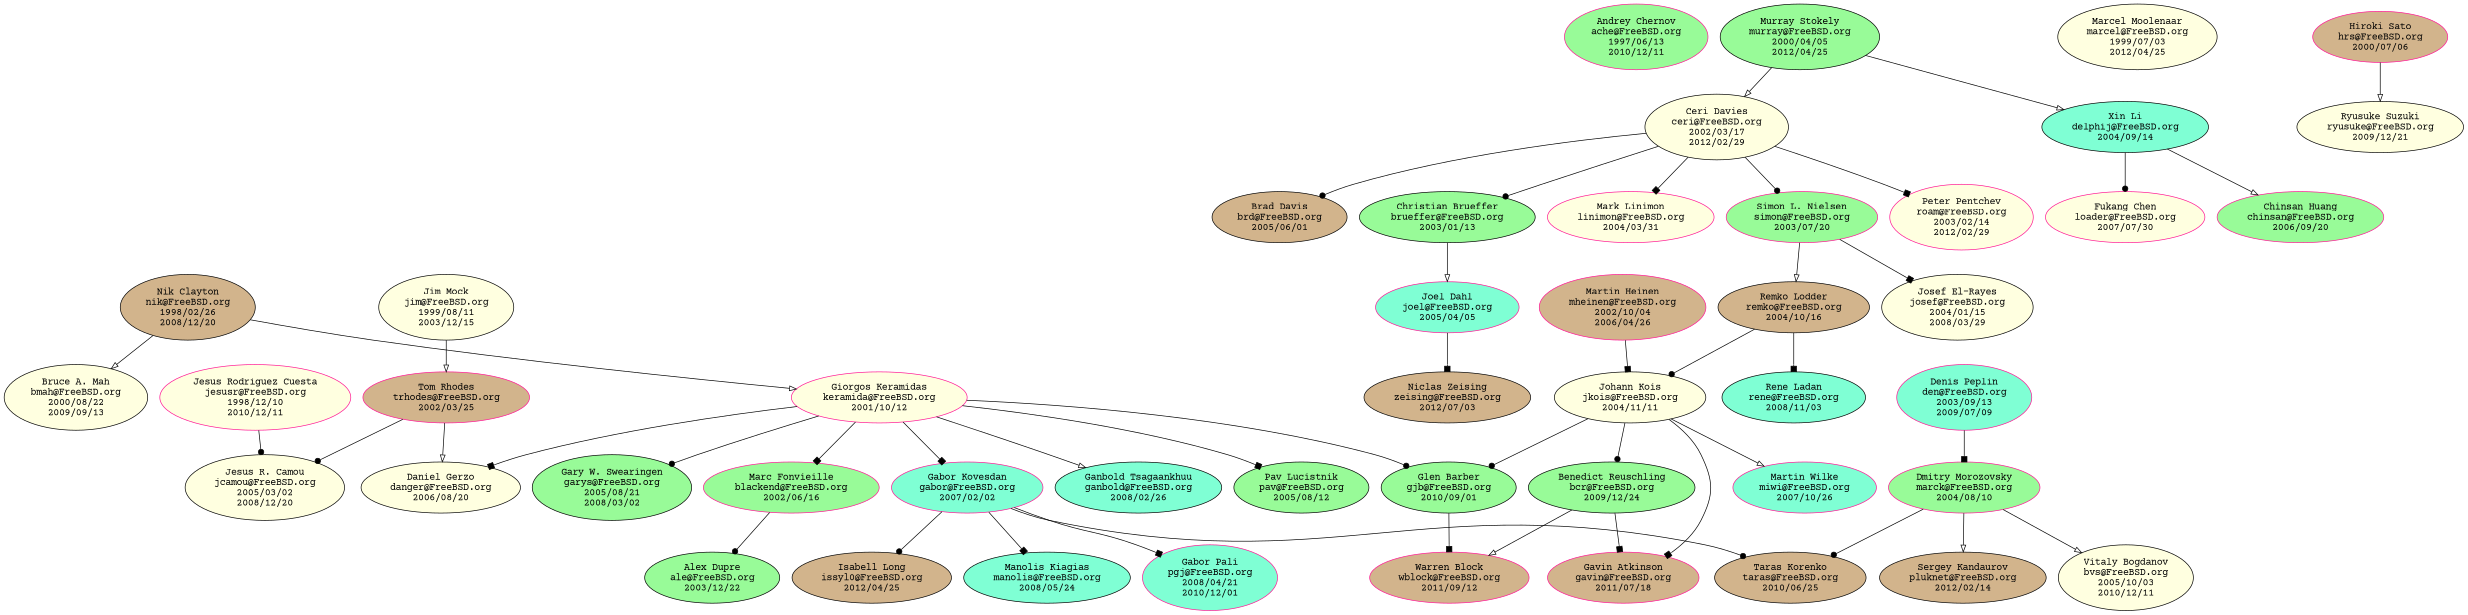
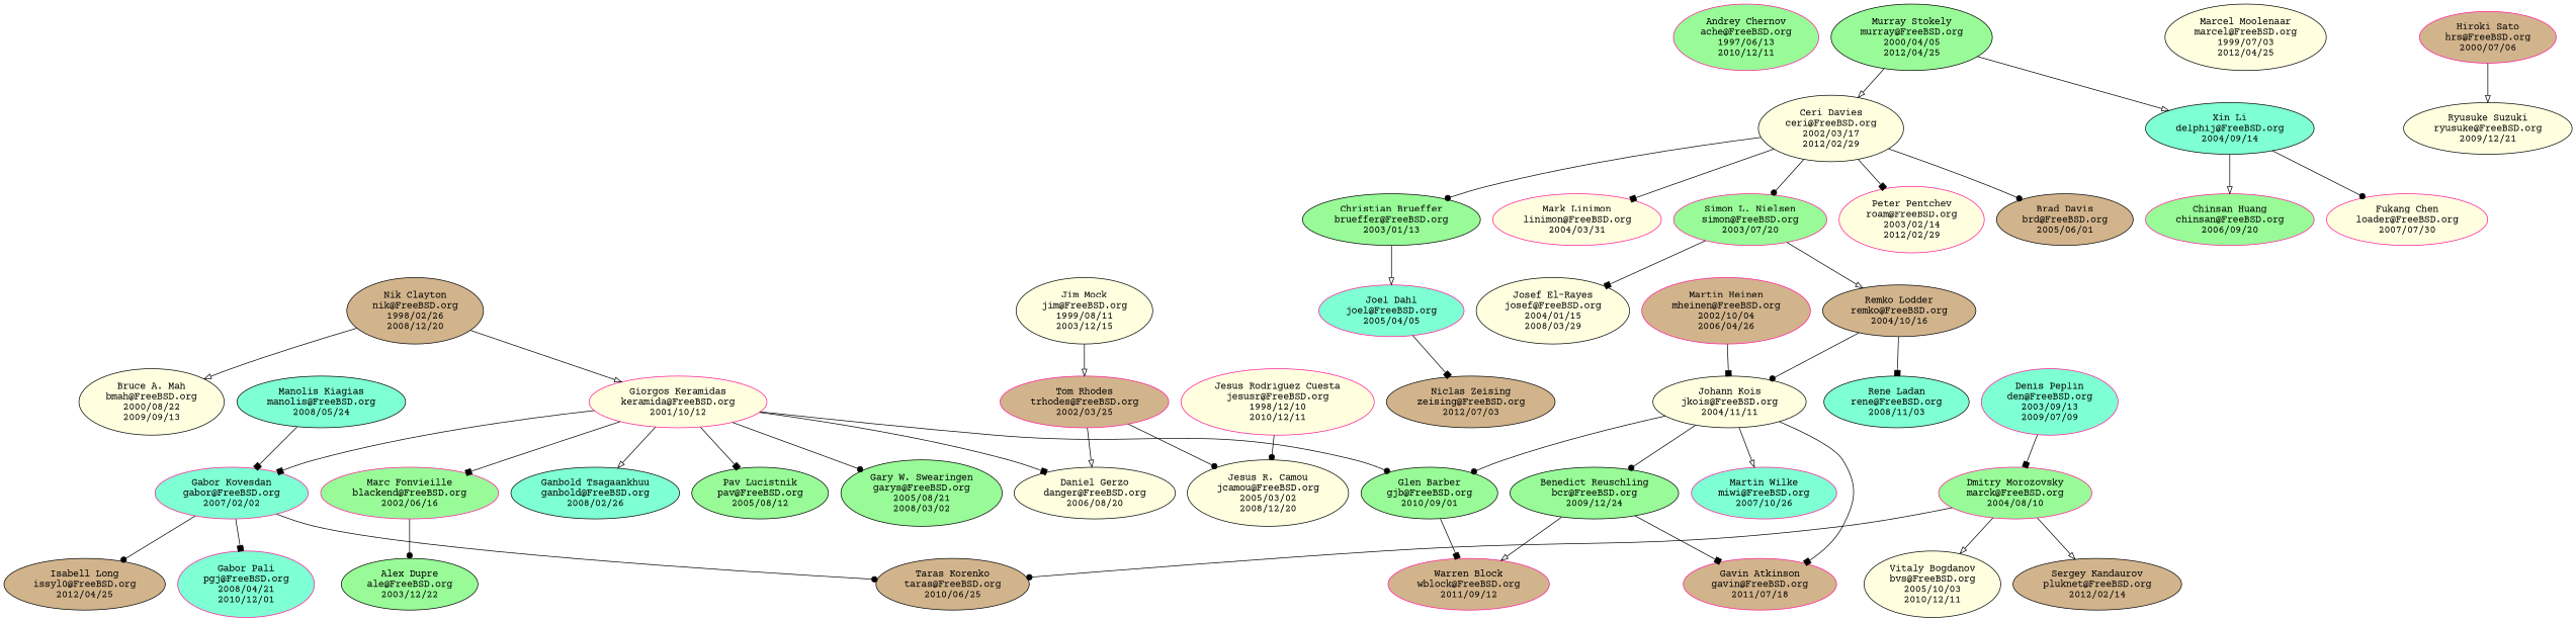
  digraph {
    fontname="Courier Prime"
    node [bgcolor=black color=black fillcolor=lightyellow fontname="Courier Prime" style=filled]
    edge [arrowhead=box fontname="Courier Prime"]
    n1 [color=deeppink fillcolor=palegreen label="Andrey Chernov\nache@FreeBSD.org\n1997/06/13\n2010/12/11"]
    n2 [label="Bruce A. Mah\nbmah@FreeBSD.org\n2000/08/22\n2009/09/13"]
    n3 [label="Vitaly Bogdanov\nbvs@FreeBSD.org\n2005/10/03\n2010/12/11"]
    n4 [label="Ceri Davies\nceri@FreeBSD.org\n2002/03/17\n2012/02/29"]
    n5 [color=deeppink label="Peter Pentchev\nroam@FreeBSD.org\n2003/02/14\n2012/02/29"]
    n6 [fillcolor=tan label="Brad Davis\nbrd@FreeBSD.org\n2005/06/01"]
    n7 [fillcolor=palegreen label="Christian Brueffer\nbrueffer@FreeBSD.org\n2003/01/13"]
    n8 [color=deeppink label="Mark Linimon\nlinimon@FreeBSD.org\n2004/03/31"]
    n9 [color=deeppink fillcolor=palegreen label="Simon L. Nielsen\nsimon@FreeBSD.org\n2003/07/20"]
    n10 [color=deeppink fillcolor=aquamarine label="Joel Dahl\njoel@FreeBSD.org\n2005/04/05"]
    n11 [label="Josef El-Rayes\njosef@FreeBSD.org\n2004/01/15\n2008/03/29"]
    n12 [fillcolor=tan label="Remko Lodder\nremko@FreeBSD.org\n2004/10/16"]
    n13 [color=deeppink fillcolor=aquamarine label="Denis Peplin\nden@FreeBSD.org\n2003/09/13\n2009/07/09"]
    n14 [color=deeppink fillcolor=palegreen label="Dmitry Morozovsky\nmarck@FreeBSD.org\n2004/08/10"]
    n15 [fillcolor=tan label="Taras Korenko\ntaras@FreeBSD.org\n2010/06/25"]
    n16 [fillcolor=tan label="Sergey Kandaurov\npluknet@FreeBSD.org\n2012/02/14"]
    n17 [fillcolor=palegreen label="Gary W. Swearingen\ngarys@FreeBSD.org\n2005/08/21\n2008/03/02"]
    n18 [label="Jesus R. Camou\njcamou@FreeBSD.org\n2005/03/02\n2008/12/20"]
    n19 [color=deeppink label="Jesus Rodriguez Cuesta\njesusr@FreeBSD.org\n1998/12/10\n2010/12/11"]
    n20 [label="Jim Mock\njim@FreeBSD.org\n1999/08/11\n2003/12/15"]
    n21 [color=deeppink fillcolor=tan label="Tom Rhodes\ntrhodes@FreeBSD.org\n2002/03/25"]
    n22 [label="Daniel Gerzo\ndanger@FreeBSD.org\n2006/08/20"]
    n23 [label="Marcel Moolenaar\nmarcel@FreeBSD.org\n1999/07/03\n2012/04/25"]
    n24 [color=deeppink fillcolor=tan label="Martin Heinen\nmheinen@FreeBSD.org\n2002/10/04\n2006/04/26"]
    n25 [label="Johann Kois\njkois@FreeBSD.org\n2004/11/11"]
    n26 [fillcolor=palegreen label="Benedict Reuschling\nbcr@FreeBSD.org\n2009/12/24"]
    n27 [color=deeppink fillcolor=tan label="Gavin Atkinson\ngavin@FreeBSD.org\n2011/07/18"]
    n28 [fillcolor=palegreen label="Glen Barber\ngjb@FreeBSD.org\n2010/09/01"]
    n29 [color=deeppink fillcolor=aquamarine label="Martin Wilke\nmiwi@FreeBSD.org\n2007/10/26"]
    n30 [fillcolor=palegreen label="Murray Stokely\nmurray@FreeBSD.org\n2000/04/05\n2012/04/25"]
    n31 [fillcolor=aquamarine label="Xin Li\ndelphij@FreeBSD.org\n2004/09/14"]
    n32 [color=deeppink fillcolor=palegreen label="Chinsan Huang\nchinsan@FreeBSD.org\n2006/09/20"]
    n33 [color=deeppink label="Fukang Chen\nloader@FreeBSD.org\n2007/07/30"]
    n34 [fillcolor=tan label="Nik Clayton\nnik@FreeBSD.org\n1998/02/26\n2008/12/20"]
    n35 [color=deeppink label="Giorgos Keramidas\nkeramida@FreeBSD.org\n2001/10/12"]
    n36 [color=deeppink fillcolor=palegreen label="Marc Fonvieille\nblackend@FreeBSD.org\n2002/06/16"]
    n37 [color=deeppink fillcolor=aquamarine label="Gabor Kovesdan\ngabor@FreeBSD.org\n2007/02/02"]
    n38 [fillcolor=aquamarine label="Ganbold Tsagaankhuu\nganbold@FreeBSD.org\n2008/02/26"]
    n39 [fillcolor=palegreen label="Pav Lucistnik\npav@FreeBSD.org\n2005/08/12"]
    n40 [color=deeppink fillcolor=aquamarine label="Gabor Pali\npgj@FreeBSD.org\n2008/04/21\n2010/12/01"]
    n41 [fillcolor=palegreen label="Alex Dupre\nale@FreeBSD.org\n2003/12/22"]
    n42 [color=deeppink fillcolor=tan label="Warren Block\nwblock@FreeBSD.org\n2011/09/12"]
    n43 [fillcolor=tan label="Niclas Zeising\nzeising@FreeBSD.org\n2012/07/03"]
    n44 [fillcolor=tan label="Isabell Long\nissyl0@FreeBSD.org\n2012/04/25"]
    n45 [fillcolor=aquamarine label="Manolis Kiagias\nmanolis@FreeBSD.org\n2008/05/24"]
    n46 [color=deeppink fillcolor=tan label="Hiroki Sato\nhrs@FreeBSD.org\n2000/07/06"]
    n47 [label="Ryusuke Suzuki\nryusuke@FreeBSD.org\n2009/12/21"]
    n48 [fillcolor=aquamarine label="Rene Ladan\nrene@FreeBSD.org\n2008/11/03"]
    n4 -> n5
    n4 -> n6 [arrowhead=dot]
    n4 -> n7 [arrowhead=dot]
    n4 -> n8
    n4 -> n9 [arrowhead=dot]
    n7 -> n10 [arrowhead=onormal]
    n9 -> n11
    n9 -> n12 [arrowhead=onormal]
    n10 -> n43
    n12 -> n25 [arrowhead=dot]
    n12 -> n48
    n13 -> n14
    n14 -> n3 [arrowhead=onormal]
    n14 -> n15 [arrowhead=dot]
    n14 -> n16 [arrowhead=onormal]
    n19 -> n18 [arrowhead=dot]
    n20 -> n21 [arrowhead=onormal]
    n21 -> n18 [arrowhead=dot]
    n21 -> n22 [arrowhead=onormal]
    n24 -> n25
    n25 -> n26 [arrowhead=dot]
    n25 -> n27
    n25 -> n28 [arrowhead=dot]
    n25 -> n29 [arrowhead=onormal]
    n26 -> n27
    n26 -> n42 [arrowhead=onormal]
    n28 -> n42
    n30 -> n4 [arrowhead=onormal]
    n30 -> n31 [arrowhead=onormal]
    n31 -> n32 [arrowhead=onormal]
    n31 -> n33 [arrowhead=dot]
    n34 -> n2 [arrowhead=onormal]
    n34 -> n35 [arrowhead=onormal]
    n35 -> n17 [arrowhead=dot]
    n35 -> n22
    n35 -> n28 [arrowhead=dot]
    n35 -> n36
    n35 -> n37
    n35 -> n38 [arrowhead=onormal]
    n35 -> n39
    n36 -> n41 [arrowhead=dot]
    n37 -> n15 [arrowhead=dot]
    n37 -> n40
    n37 -> n44 [arrowhead=dot]
-   n37 -> n45
+   n45 -> n37
    n46 -> n47 [arrowhead=onormal]
  }
